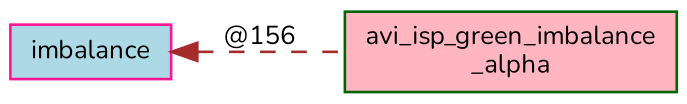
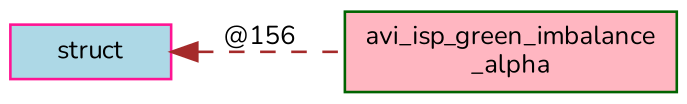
  digraph {
    rankdir=LR
    fontname=Nunito
    node [fontname=Nunito fontsize=10 shape=record style=filled]
    n1 [color=darkgreen fillcolor=lightpink fontcolor=black height=0.2 label="avi_isp_green_imbalance\l_alpha" width=0.4]
-   n2 [color=deeppink fillcolor=lightblue height=0.2 label=imbalance width=0.4]
+   n2 [color=deeppink fillcolor=lightblue height=0.2 label=struct width=0.4]
    n2 -> n1 [color=brown dir=back fontname=Nunito fontsize=10 label=" @156" labelfontname=FreeSans labelfontsize=10 style=dashed]
  }
